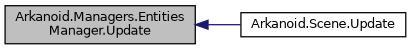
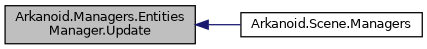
  digraph {
    rankdir=LR
    node [color=black fontname=Helvetica fontsize=10 shape=record style=filled]
    n1 [fillcolor=grey75 fontcolor=black height=0.2 label="Arkanoid.Managers.Entities\lManager.Update" width=0.4]
-   n2 [fillcolor=white height=0.2 label="Arkanoid.Scene.Update" width=0.4]
+   n2 [fillcolor=white height=0.2 label="Arkanoid.Scene.Managers" width=0.4]
    n1 -> n2 [color=midnightblue dir=back fontname=Helvetica fontsize=10 labelfontname=Helvetica labelfontsize=10 style=solid]
  }
